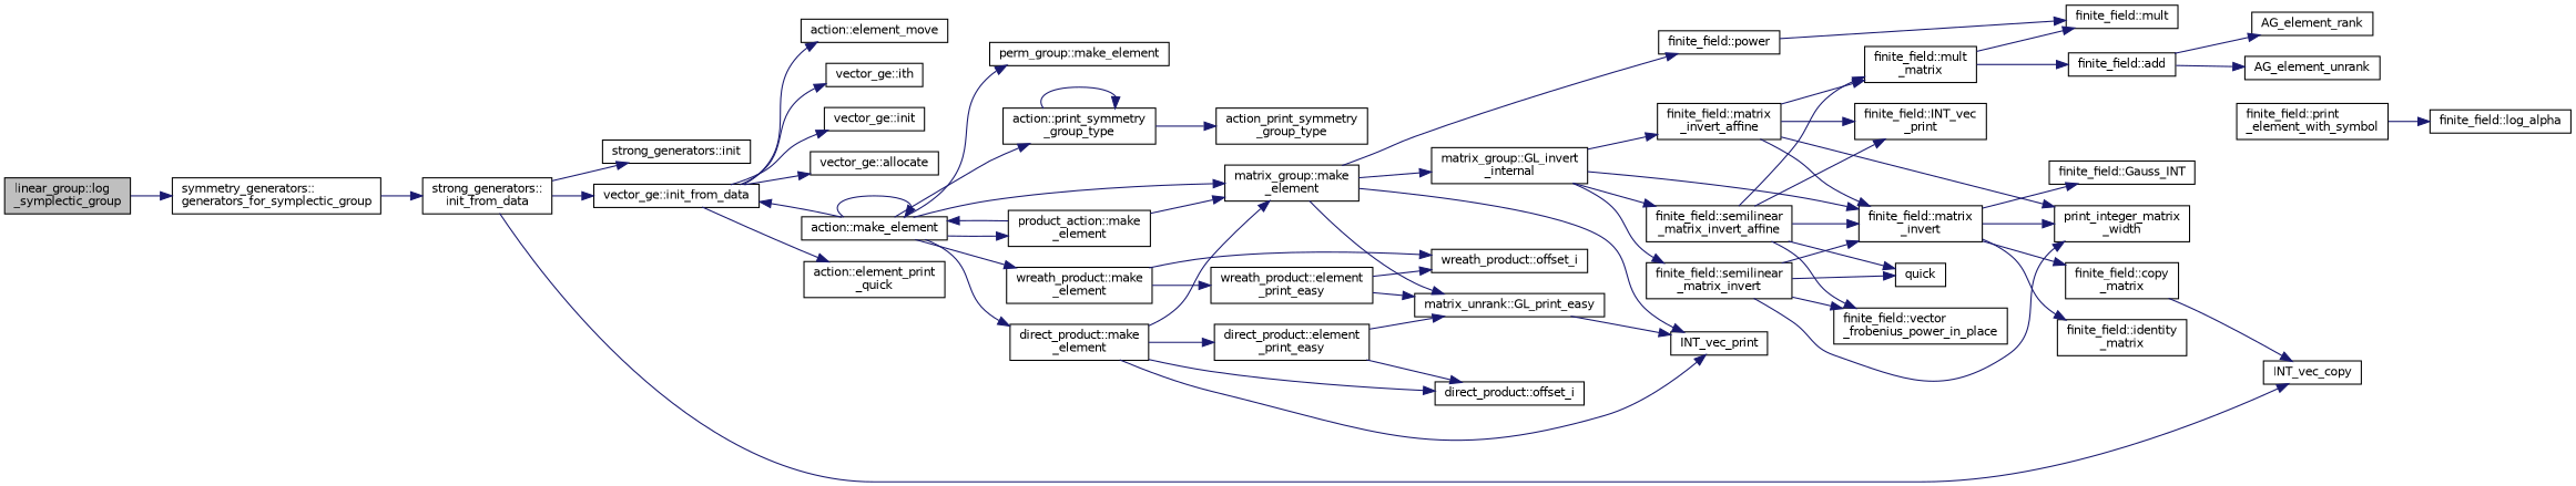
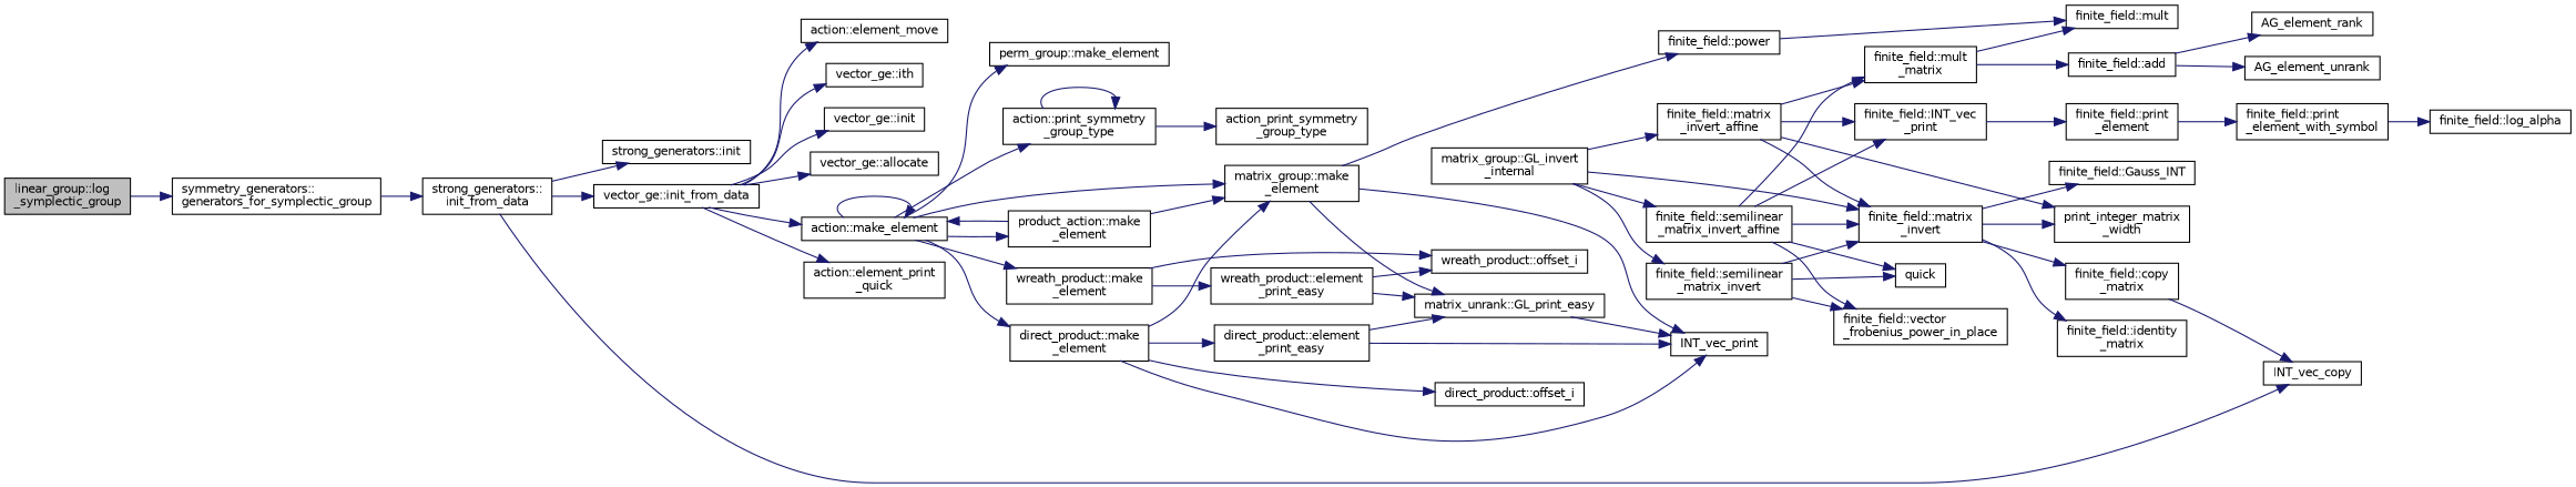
  digraph {
    rankdir=LR
    node [color=black fillcolor=white fontname=Helvetica fontsize=10 shape=record style=filled]
    edge [color=midnightblue fontname=Helvetica fontsize=10 labelfontname=Helvetica labelfontsize=10 style=solid]
    n1 [fillcolor=grey75 fontcolor=black height=0.2 label="linear_group::log\l_symplectic_group" width=0.4]
    n2 [height=0.2 label="symmetry_generators::\lgenerators_for_symplectic_group" width=0.4]
    n3 [height=0.2 label="strong_generators::\linit_from_data" width=0.4]
    n4 [height=0.2 label="strong_generators::init" width=0.4]
    n5 [height=0.2 label="vector_ge::init_from_data" width=0.4]
    n6 [height=0.2 label=INT_vec_copy width=0.4]
    n7 [height=0.2 label="vector_ge::init" width=0.4]
    n8 [height=0.2 label="vector_ge::allocate" width=0.4]
    n9 [height=0.2 label="action::make_element" width=0.4]
    n10 [height=0.2 label="action::element_print\l_quick" width=0.4]
    n11 [height=0.2 label="action::element_move" width=0.4]
    n12 [height=0.2 label="vector_ge::ith" width=0.4]
    n13 [height=0.2 label="product_action::make\l_element" width=0.4]
    n14 [height=0.2 label="matrix_group::make\l_element" width=0.4]
    n15 [height=0.2 label="wreath_product::make\l_element" width=0.4]
    n16 [height=0.2 label="direct_product::make\l_element" width=0.4]
    n17 [height=0.2 label="perm_group::make_element" width=0.4]
    n18 [height=0.2 label="action::print_symmetry\l_group_type" width=0.4]
    n19 [height=0.2 label=INT_vec_print width=0.4]
    n20 [height=0.2 label="finite_field::power" width=0.4]
    n21 [height=0.2 label="matrix_group::GL_invert\l_internal" width=0.4]
    n22 [height=0.2 label="matrix_unrank::GL_print_easy" width=0.4]
    n23 [height=0.2 label="wreath_product::offset_i" width=0.4]
    n24 [height=0.2 label="wreath_product::element\l_print_easy" width=0.4]
    n25 [height=0.2 label="direct_product::offset_i" width=0.4]
    n26 [height=0.2 label="direct_product::element\l_print_easy" width=0.4]
    n27 [height=0.2 label="action_print_symmetry\l_group_type" width=0.4]
    n28 [height=0.2 label="finite_field::mult" width=0.4]
    n29 [height=0.2 label="finite_field::semilinear\l_matrix_invert" width=0.4]
    n30 [height=0.2 label="finite_field::matrix\l_invert" width=0.4]
    n31 [height=0.2 label="finite_field::semilinear\l_matrix_invert_affine" width=0.4]
    n32 [height=0.2 label="finite_field::matrix\l_invert_affine" width=0.4]
    n33 [height=0.2 label="print_integer_matrix\l_width" width=0.4]
    n34 [height=0.2 label="finite_field::vector\l_frobenius_power_in_place" width=0.4]
    n35 [height=0.2 label=quick width=0.4]
    n36 [height=0.2 label="finite_field::copy\l_matrix" width=0.4]
    n37 [height=0.2 label="finite_field::identity\l_matrix" width=0.4]
    n38 [height=0.2 label="finite_field::Gauss_INT" width=0.4]
    n39 [height=0.2 label="finite_field::INT_vec\l_print" width=0.4]
    n40 [height=0.2 label="finite_field::mult\l_matrix" width=0.4]
+   n41 [height=0.2 label="finite_field::print\l_element" width=0.4]
    n42 [height=0.2 label="finite_field::add" width=0.4]
    n43 [height=0.2 label="finite_field::print\l_element_with_symbol" width=0.4]
    n44 [height=0.2 label="finite_field::log_alpha" width=0.4]
    n45 [height=0.2 label=AG_element_unrank width=0.4]
    n46 [height=0.2 label=AG_element_rank width=0.4]
    n1 -> n2
    n2 -> n3
    n3 -> n4
    n3 -> n5
    n3 -> n6
    n5 -> n7
    n5 -> n8
-   n9 -> n5
+   n5 -> n9
    n5 -> n10
    n5 -> n11
    n5 -> n12
    n9 -> n9
    n9 -> n13
    n9 -> n14
    n9 -> n15
    n9 -> n16
    n9 -> n17
    n9 -> n18
    n13 -> n9
    n13 -> n14
    n14 -> n19
    n14 -> n20
-   n14 -> n21
    n14 -> n22
    n15 -> n23
    n15 -> n24
    n16 -> n14
    n16 -> n19
    n16 -> n25
    n16 -> n26
    n18 -> n18
    n18 -> n27
    n20 -> n28
    n21 -> n29
    n21 -> n30
    n21 -> n31
    n21 -> n32
    n22 -> n19
    n24 -> n22
    n24 -> n23
    n26 -> n22
-   n26 -> n25
+   n26 -> n19
    n29 -> n30
-   n29 -> n33
    n29 -> n34
    n29 -> n35
    n30 -> n33
    n30 -> n36
    n30 -> n37
    n30 -> n38
    n31 -> n30
    n31 -> n34
    n31 -> n35
    n31 -> n39
    n31 -> n40
    n32 -> n30
    n32 -> n33
    n32 -> n39
    n32 -> n40
    n36 -> n6
+   n39 -> n41
    n40 -> n28
    n40 -> n42
+   n41 -> n43
    n42 -> n45
    n42 -> n46
    n43 -> n44
  }
